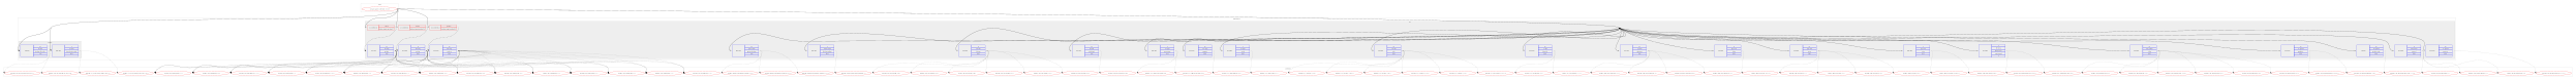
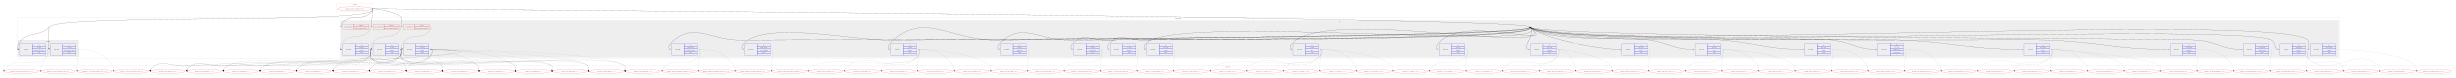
  digraph {
    compound=true
    concentrate=true
    fontname="PT Serif"
    fontsize=10
    newrank=true
    rankdir=TB
    ranksep=1.5
    node [color=red fontname="PT Serif" fontsize=10]
    edge [arrowhead=vee fontname="PT Serif" headport=w style=dotted tailport=e weight=100]
    n1 [label="portage://games-util/lutris-0.5.2.2" width=4]
    n2 [color=blue label=<<TABLE BORDER="0" CELLBORDER="1" CELLSPACING="0" CELLPADDING="4" WIDTH="220"><TR><TD ROWSPAN="6" CELLPADDING="30">pack_dep</TD></TR><TR><TD WIDTH="110">no</TD></TR><TR><TD>dev-util</TD></TR><TR><TD>desktop-file-utils</TD></TR><TR><TD>none</TD></TR><TR><TD></TD></TR></TABLE>> shape=none]
    n3 [color=blue label=<<TABLE BORDER="0" CELLBORDER="1" CELLSPACING="0" CELLPADDING="4" WIDTH="220"><TR><TD ROWSPAN="6" CELLPADDING="30">pack_dep</TD></TR><TR><TD WIDTH="110">no</TD></TR><TR><TD>x11-misc</TD></TR><TR><TD>shared-mime-info</TD></TR><TR><TD>none</TD></TR><TR><TD></TD></TR></TABLE>> shape=none]
    n4 [color=blue label=<<TABLE BORDER="0" CELLBORDER="1" CELLSPACING="0" CELLPADDING="4" WIDTH="220"><TR><TD ROWSPAN="6" CELLPADDING="30">pack_dep</TD></TR><TR><TD WIDTH="110">no</TD></TR><TR><TD>dev-lang</TD></TR><TR><TD>python</TD></TR><TR><TD>none</TD></TR><TR><TD></TD></TR></TABLE>> shape=none]
    n5 [label=<<TABLE BORDER="0" CELLBORDER="1" CELLSPACING="0" CELLPADDING="4"><TR><TD ROWSPAN="3" CELLPADDING="10">use_conditional</TD></TR><TR><TD>positive</TD></TR><TR><TD>python_targets_python3_5</TD></TR></TABLE>> shape=none]
    n6 [color=blue label=<<TABLE BORDER="0" CELLBORDER="1" CELLSPACING="0" CELLPADDING="4" WIDTH="220"><TR><TD ROWSPAN="6" CELLPADDING="30">pack_dep</TD></TR><TR><TD WIDTH="110">no</TD></TR><TR><TD>dev-lang</TD></TR><TR><TD>python</TD></TR><TR><TD>none</TD></TR><TR><TD></TD></TR></TABLE>> shape=none]
    n7 [label=<<TABLE BORDER="0" CELLBORDER="1" CELLSPACING="0" CELLPADDING="4"><TR><TD ROWSPAN="3" CELLPADDING="10">use_conditional</TD></TR><TR><TD>positive</TD></TR><TR><TD>python_targets_python3_6</TD></TR></TABLE>> shape=none]
    n8 [color=blue label=<<TABLE BORDER="0" CELLBORDER="1" CELLSPACING="0" CELLPADDING="4" WIDTH="220"><TR><TD ROWSPAN="6" CELLPADDING="30">pack_dep</TD></TR><TR><TD WIDTH="110">no</TD></TR><TR><TD>dev-lang</TD></TR><TR><TD>python</TD></TR><TR><TD>none</TD></TR><TR><TD></TD></TR></TABLE>> shape=none]
    n9 [label=<<TABLE BORDER="0" CELLBORDER="1" CELLSPACING="0" CELLPADDING="4"><TR><TD ROWSPAN="3" CELLPADDING="10">use_conditional</TD></TR><TR><TD>positive</TD></TR><TR><TD>python_targets_python3_7</TD></TR></TABLE>> shape=none]
    n10 [color=blue label=<<TABLE BORDER="0" CELLBORDER="1" CELLSPACING="0" CELLPADDING="4" WIDTH="220"><TR><TD ROWSPAN="6" CELLPADDING="30">pack_dep</TD></TR><TR><TD WIDTH="110">no</TD></TR><TR><TD>app-arch</TD></TR><TR><TD>cabextract</TD></TR><TR><TD>none</TD></TR><TR><TD></TD></TR></TABLE>> shape=none]
    n11 [color=blue label=<<TABLE BORDER="0" CELLBORDER="1" CELLSPACING="0" CELLPADDING="4" WIDTH="220"><TR><TD ROWSPAN="6" CELLPADDING="30">pack_dep</TD></TR><TR><TD WIDTH="110">no</TD></TR><TR><TD>app-arch</TD></TR><TR><TD>p7zip</TD></TR><TR><TD>none</TD></TR><TR><TD></TD></TR></TABLE>> shape=none]
    n12 [color=blue label=<<TABLE BORDER="0" CELLBORDER="1" CELLSPACING="0" CELLPADDING="4" WIDTH="220"><TR><TD ROWSPAN="6" CELLPADDING="30">pack_dep</TD></TR><TR><TD WIDTH="110">no</TD></TR><TR><TD>app-arch</TD></TR><TR><TD>unrar</TD></TR><TR><TD>none</TD></TR><TR><TD></TD></TR></TABLE>> shape=none]
    n13 [color=blue label=<<TABLE BORDER="0" CELLBORDER="1" CELLSPACING="0" CELLPADDING="4" WIDTH="220"><TR><TD ROWSPAN="6" CELLPADDING="30">pack_dep</TD></TR><TR><TD WIDTH="110">no</TD></TR><TR><TD>app-arch</TD></TR><TR><TD>unzip</TD></TR><TR><TD>none</TD></TR><TR><TD></TD></TR></TABLE>> shape=none]
    n14 [color=blue label=<<TABLE BORDER="0" CELLBORDER="1" CELLSPACING="0" CELLPADDING="4" WIDTH="220"><TR><TD ROWSPAN="6" CELLPADDING="30">pack_dep</TD></TR><TR><TD WIDTH="110">no</TD></TR><TR><TD>dev-lang</TD></TR><TR><TD>python-exec</TD></TR><TR><TD>greaterequal</TD></TR><TR><TD>2</TD></TR></TABLE>> shape=none]
    n15 [color=blue label=<<TABLE BORDER="0" CELLBORDER="1" CELLSPACING="0" CELLPADDING="4" WIDTH="220"><TR><TD ROWSPAN="6" CELLPADDING="30">pack_dep</TD></TR><TR><TD WIDTH="110">no</TD></TR><TR><TD>dev-python</TD></TR><TR><TD>pillow</TD></TR><TR><TD>none</TD></TR><TR><TD></TD></TR></TABLE>> shape=none]
    n16 [color=blue label=<<TABLE BORDER="0" CELLBORDER="1" CELLSPACING="0" CELLPADDING="4" WIDTH="220"><TR><TD ROWSPAN="6" CELLPADDING="30">pack_dep</TD></TR><TR><TD WIDTH="110">no</TD></TR><TR><TD>dev-python</TD></TR><TR><TD>pygobject</TD></TR><TR><TD>none</TD></TR><TR><TD></TD></TR></TABLE>> shape=none]
    n17 [color=blue label=<<TABLE BORDER="0" CELLBORDER="1" CELLSPACING="0" CELLPADDING="4" WIDTH="220"><TR><TD ROWSPAN="6" CELLPADDING="30">pack_dep</TD></TR><TR><TD WIDTH="110">no</TD></TR><TR><TD>dev-python</TD></TR><TR><TD>python-evdev</TD></TR><TR><TD>none</TD></TR><TR><TD></TD></TR></TABLE>> shape=none]
    n18 [color=blue label=<<TABLE BORDER="0" CELLBORDER="1" CELLSPACING="0" CELLPADDING="4" WIDTH="220"><TR><TD ROWSPAN="6" CELLPADDING="30">pack_dep</TD></TR><TR><TD WIDTH="110">no</TD></TR><TR><TD>dev-python</TD></TR><TR><TD>pyyaml</TD></TR><TR><TD>none</TD></TR><TR><TD></TD></TR></TABLE>> shape=none]
    n19 [color=blue label=<<TABLE BORDER="0" CELLBORDER="1" CELLSPACING="0" CELLPADDING="4" WIDTH="220"><TR><TD ROWSPAN="6" CELLPADDING="30">pack_dep</TD></TR><TR><TD WIDTH="110">no</TD></TR><TR><TD>dev-python</TD></TR><TR><TD>requests</TD></TR><TR><TD>none</TD></TR><TR><TD></TD></TR></TABLE>> shape=none]
    n20 [color=blue label=<<TABLE BORDER="0" CELLBORDER="1" CELLSPACING="0" CELLPADDING="4" WIDTH="220"><TR><TD ROWSPAN="6" CELLPADDING="30">pack_dep</TD></TR><TR><TD WIDTH="110">no</TD></TR><TR><TD>gnome-base</TD></TR><TR><TD>gnome-desktop</TD></TR><TR><TD>none</TD></TR><TR><TD></TD></TR></TABLE>> shape=none]
    n21 [color=blue label=<<TABLE BORDER="0" CELLBORDER="1" CELLSPACING="0" CELLPADDING="4" WIDTH="220"><TR><TD ROWSPAN="6" CELLPADDING="30">pack_dep</TD></TR><TR><TD WIDTH="110">no</TD></TR><TR><TD>media-sound</TD></TR><TR><TD>fluid-soundfont</TD></TR><TR><TD>none</TD></TR><TR><TD></TD></TR></TABLE>> shape=none]
    n22 [color=blue label=<<TABLE BORDER="0" CELLBORDER="1" CELLSPACING="0" CELLPADDING="4" WIDTH="220"><TR><TD ROWSPAN="6" CELLPADDING="30">pack_dep</TD></TR><TR><TD WIDTH="110">no</TD></TR><TR><TD>net-libs</TD></TR><TR><TD>libsoup</TD></TR><TR><TD>none</TD></TR><TR><TD></TD></TR></TABLE>> shape=none]
    n23 [color=blue label=<<TABLE BORDER="0" CELLBORDER="1" CELLSPACING="0" CELLPADDING="4" WIDTH="220"><TR><TD ROWSPAN="6" CELLPADDING="30">pack_dep</TD></TR><TR><TD WIDTH="110">no</TD></TR><TR><TD>net-libs</TD></TR><TR><TD>webkit-gtk</TD></TR><TR><TD>none</TD></TR><TR><TD></TD></TR></TABLE>> shape=none]
    n24 [color=blue label=<<TABLE BORDER="0" CELLBORDER="1" CELLSPACING="0" CELLPADDING="4" WIDTH="220"><TR><TD ROWSPAN="6" CELLPADDING="30">pack_dep</TD></TR><TR><TD WIDTH="110">no</TD></TR><TR><TD>x11-apps</TD></TR><TR><TD>mesa-progs</TD></TR><TR><TD>none</TD></TR><TR><TD></TD></TR></TABLE>> shape=none]
    n25 [color=blue label=<<TABLE BORDER="0" CELLBORDER="1" CELLSPACING="0" CELLPADDING="4" WIDTH="220"><TR><TD ROWSPAN="6" CELLPADDING="30">pack_dep</TD></TR><TR><TD WIDTH="110">no</TD></TR><TR><TD>x11-apps</TD></TR><TR><TD>xgamma</TD></TR><TR><TD>none</TD></TR><TR><TD></TD></TR></TABLE>> shape=none]
    n26 [color=blue label=<<TABLE BORDER="0" CELLBORDER="1" CELLSPACING="0" CELLPADDING="4" WIDTH="220"><TR><TD ROWSPAN="6" CELLPADDING="30">pack_dep</TD></TR><TR><TD WIDTH="110">no</TD></TR><TR><TD>x11-apps</TD></TR><TR><TD>xrandr</TD></TR><TR><TD>none</TD></TR><TR><TD></TD></TR></TABLE>> shape=none]
    n27 [color=blue label=<<TABLE BORDER="0" CELLBORDER="1" CELLSPACING="0" CELLPADDING="4" WIDTH="220"><TR><TD ROWSPAN="6" CELLPADDING="30">pack_dep</TD></TR><TR><TD WIDTH="110">no</TD></TR><TR><TD>x11-libs</TD></TR><TR><TD>gtk+</TD></TR><TR><TD>none</TD></TR><TR><TD></TD></TR></TABLE>> shape=none]
    n28 [color=blue label=<<TABLE BORDER="0" CELLBORDER="1" CELLSPACING="0" CELLPADDING="4" WIDTH="220"><TR><TD ROWSPAN="6" CELLPADDING="30">pack_dep</TD></TR><TR><TD WIDTH="110">no</TD></TR><TR><TD>x11-libs</TD></TR><TR><TD>libnotify</TD></TR><TR><TD>none</TD></TR><TR><TD></TD></TR></TABLE>> shape=none]
    n29 [label="portage://dev-lang/python-2.1.15" width=4]
    n30 [label="portage://dev-lang/python-2.7.16" width=4]
    n31 [label="portage://dev-lang/python-2.7.17" width=4]
    n32 [label="portage://dev-lang/python-3.5.5" width=4]
    n33 [label="portage://dev-lang/python-3.5.7" width=4]
    n34 [label="portage://dev-lang/python-3.5.9" width=4]
    n35 [label="portage://dev-lang/python-3.6.5" width=4]
    n36 [label="portage://dev-lang/python-3.6.8" width=4]
    n37 [label="portage://dev-lang/python-3.6.9" width=4]
    n38 [label="portage://dev-lang/python-3.7.2" width=4]
    n39 [label="portage://dev-lang/python-3.7.3" width=4]
-   n40 [label="portage://dev-lang/python-3.7.4-r1" width=4]
    n41 [label="portage://dev-lang/python-3.7.5" width=4]
    n42 [label="portage://dev-lang/python-3.7.5-r1" width=4]
    n43 [label="portage://dev-lang/python-3.8.0" width=4]
    n44 [label="portage://dev-util/desktop-file-utils-0.23" width=4]
    n45 [label="portage://dev-util/desktop-file-utils-0.24" width=4]
    n46 [label="portage://x11-misc/shared-mime-info-1.10" width=4]
    n47 [label="portage://x11-misc/shared-mime-info-1.10-r1" width=4]
    n48 [label="portage://app-arch/cabextract-1.8" width=4]
    n49 [label="portage://app-arch/cabextract-1.9-r2" width=4]
    n50 [label="portage://app-arch/cabextract-1.9.1" width=4]
    n51 [label="portage://app-arch/cabextract-9999" width=4]
    n52 [label="portage://app-arch/p7zip-16.02-r4" width=4]
    n53 [label="portage://app-arch/unrar-5.7.5" width=4]
    n54 [label="portage://app-arch/unrar-5.8.1" width=4]
    n55 [label="portage://app-arch/unrar-5.8.2" width=4]
    n56 [label="portage://app-arch/unrar-5.8.3" width=4]
    n57 [label="portage://app-arch/unzip-6.0_p23-r2" width=4]
    n58 [label="portage://app-arch/unzip-6.0_p25" width=4]
    n59 [label="portage://dev-lang/python-exec-2.4.6-r1" width=4]
    n60 [label="portage://dev-lang/python-exec-9999" width=4]
    n61 [label="portage://dev-python/pillow-3.4.2-r1" width=4]
    n62 [label="portage://dev-python/pillow-5.4.1" width=4]
    n63 [label="portage://dev-python/pillow-6.0.0" width=4]
    n64 [label="portage://dev-python/pillow-6.1.0" width=4]
    n65 [label="portage://dev-python/pillow-6.2.0" width=4]
    n66 [label="portage://dev-python/pillow-6.2.1" width=4]
    n67 [label="portage://dev-python/pygobject-2.28.6-r55" width=4]
    n68 [label="portage://dev-python/pygobject-3.28.3" width=4]
    n69 [label="portage://dev-python/python-evdev-1.1.2-r1" width=4]
    n70 [label="portage://dev-python/pyyaml-3.12" width=4]
    n71 [label="portage://dev-python/pyyaml-3.13" width=4]
    n72 [label="portage://dev-python/pyyaml-5.1" width=4]
    n73 [label="portage://dev-python/requests-2.21.0-r1" width=4]
    n74 [label="portage://gnome-base/gnome-desktop-2.32.1-r2" width=4]
    n75 [label="portage://gnome-base/gnome-desktop-3.30.2.3" width=4]
    n76 [label="portage://gnome-base/gnome-desktop-3.32.2" width=4]
    n77 [label="portage://media-sound/fluid-soundfont-3.1" width=4]
    n78 [label="portage://net-libs/libsoup-2.58.2" width=4]
    n79 [label="portage://net-libs/libsoup-2.62.3" width=4]
    n80 [label="portage://net-libs/libsoup-2.64.2" width=4]
    n81 [label="portage://net-libs/libsoup-2.66.2" width=4]
    n82 [label="portage://net-libs/libsoup-2.66.3" width=4]
    n83 [label="portage://net-libs/libsoup-2.66.4" width=4]
    n84 [label="portage://net-libs/webkit-gtk-2.24.4" width=4]
    n85 [label="portage://x11-apps/mesa-progs-8.4.0" width=4]
    n86 [label="portage://x11-apps/mesa-progs-9999" width=4]
    n87 [label="portage://x11-apps/xgamma-1.0.6" width=4]
    n88 [label="portage://x11-libs/sound+-2.24.32-r1" width=4]
    n89 [label="portage://x11-libs/gtk+-3.24.1" width=4]
    n90 [label="portage://x11-libs/gtk+-3.24.10" width=4]
    n91 [label="portage://x11-libs/gtk+-3.24.11" width=4]
    n92 [label="portage://x11-libs/gtk+-3.24.4-r1" width=4]
    n93 [label="portage://x11-libs/gtk+-3.24.8" width=4]
    n94 [label="portage://x11-apps/xrandr-1.5.1" width=4]
    n95 [label="portage://x11-libs/libnotify-0.7.7-r1" width=4]
    n96 [label="portage://x11-libs/libnotify-0.7.8" width=4]
    subgraph cluster_1 {
      color=gray
      label=<<i>ebuild</i>>
      rank=same
      n1
    }
    subgraph cluster_2 {
      color=gray
      label=<<i>dependencies</i>>
      subgraph cluster_3 {
        color=gray
        fillcolor="#eeeeee"
        label=<<i>compile</i>>
        style=filled
        subgraph sub_4 {
          color=gray
          fillcolor="#eeeeee"
          label=<<i>compile</i>>
          style=filled
          n2
        }
        subgraph sub_5 {
          color=gray
          fillcolor="#eeeeee"
          label=<<i>compile</i>>
          style=filled
          n3
        }
      }
      subgraph cluster_6 {
        color=gray
        fillcolor="#eeeeee"
        label=<<i>compile and run</i>>
        style=filled
      }
      subgraph cluster_7 {
        color=gray
        fillcolor="#eeeeee"
        label=<<i>run</i>>
        style=filled
        subgraph sub_8 {
          color=gray
          fillcolor="#eeeeee"
          label=<<i>run</i>>
          style=filled
          n5
          subgraph sub_9 {
            color=gray
            fillcolor="#eeeeee"
            label=<<i>run</i>>
            style=filled
            n4
          }
        }
        subgraph sub_10 {
          color=gray
          fillcolor="#eeeeee"
          label=<<i>run</i>>
          style=filled
          n7
          subgraph sub_11 {
            color=gray
            fillcolor="#eeeeee"
            label=<<i>run</i>>
            style=filled
            n6
          }
        }
        subgraph sub_12 {
          color=gray
          fillcolor="#eeeeee"
          label=<<i>run</i>>
          style=filled
          n9
          subgraph sub_13 {
            color=gray
            fillcolor="#eeeeee"
            label=<<i>run</i>>
            style=filled
            n8
          }
        }
        subgraph sub_14 {
          color=gray
          fillcolor="#eeeeee"
          label=<<i>run</i>>
          style=filled
          n10
        }
        subgraph sub_15 {
          color=gray
          fillcolor="#eeeeee"
          label=<<i>run</i>>
          style=filled
          n11
        }
        subgraph sub_16 {
          color=gray
          fillcolor="#eeeeee"
          label=<<i>run</i>>
          style=filled
          n12
        }
        subgraph sub_17 {
          color=gray
          fillcolor="#eeeeee"
          label=<<i>run</i>>
          style=filled
          n13
        }
        subgraph sub_18 {
          color=gray
          fillcolor="#eeeeee"
          label=<<i>run</i>>
          style=filled
          n14
        }
        subgraph sub_19 {
          color=gray
          fillcolor="#eeeeee"
          label=<<i>run</i>>
          style=filled
          n15
        }
        subgraph sub_20 {
          color=gray
          fillcolor="#eeeeee"
          label=<<i>run</i>>
          style=filled
          n16
        }
        subgraph sub_21 {
          color=gray
          fillcolor="#eeeeee"
          label=<<i>run</i>>
          style=filled
          n17
        }
        subgraph sub_22 {
          color=gray
          fillcolor="#eeeeee"
          label=<<i>run</i>>
          style=filled
          n18
        }
        subgraph sub_23 {
          color=gray
          fillcolor="#eeeeee"
          label=<<i>run</i>>
          style=filled
          n19
        }
        subgraph sub_24 {
          color=gray
          fillcolor="#eeeeee"
          label=<<i>run</i>>
          style=filled
          n20
        }
        subgraph sub_25 {
          color=gray
          fillcolor="#eeeeee"
          label=<<i>run</i>>
          style=filled
          n21
        }
        subgraph sub_26 {
          color=gray
          fillcolor="#eeeeee"
          label=<<i>run</i>>
          style=filled
          n22
        }
        subgraph sub_27 {
          color=gray
          fillcolor="#eeeeee"
          label=<<i>run</i>>
          style=filled
          n23
        }
        subgraph sub_28 {
          color=gray
          fillcolor="#eeeeee"
          label=<<i>run</i>>
          style=filled
          n24
        }
        subgraph sub_29 {
          color=gray
          fillcolor="#eeeeee"
          label=<<i>run</i>>
          style=filled
          n25
        }
        subgraph sub_30 {
          color=gray
          fillcolor="#eeeeee"
          label=<<i>run</i>>
          style=filled
          n26
        }
        subgraph sub_31 {
          color=gray
          fillcolor="#eeeeee"
          label=<<i>run</i>>
          style=filled
          n27
        }
        subgraph sub_32 {
          color=gray
          fillcolor="#eeeeee"
          label=<<i>run</i>>
          style=filled
          n28
        }
      }
    }
    subgraph cluster_33 {
      color=gray
      label=<<i>candidates</i>>
      rank=same
      subgraph sub_34 {
        color=black
        label=<<i>candidates</i>>
        nodesep=1
        rank=same
        n29
        n30
        n31
        n32
        n33
        n34
        n35
        n36
        n37
        n38
        n39
-       n40
        n41
        n42
        n43
      }
      subgraph sub_35 {
        color=black
        label=<<i>candidates</i>>
        nodesep=1
        rank=same
        n44
        n45
      }
      subgraph sub_36 {
        color=black
        label=<<i>candidates</i>>
        nodesep=1
        rank=same
        n46
        n47
      }
      subgraph sub_37 {
        color=black
        label=<<i>candidates</i>>
        nodesep=1
        rank=same
        n29
        n30
        n31
        n32
        n33
        n34
        n35
        n36
        n37
        n38
        n39
-       n40
        n41
        n42
        n43
      }
      subgraph sub_38 {
        color=black
        label=<<i>candidates</i>>
        nodesep=1
        rank=same
        n29
        n30
        n31
        n32
        n33
        n34
        n35
        n36
        n37
        n38
        n39
-       n40
        n41
        n42
        n43
      }
      subgraph sub_39 {
        color=black
        label=<<i>candidates</i>>
        nodesep=1
        rank=same
        n48
        n49
        n50
        n51
      }
      subgraph sub_40 {
        color=black
        label=<<i>candidates</i>>
        nodesep=1
        rank=same
        n52
      }
      subgraph sub_41 {
        color=black
        label=<<i>candidates</i>>
        nodesep=1
        rank=same
        n53
        n54
        n55
        n56
      }
      subgraph sub_42 {
        color=black
        label=<<i>candidates</i>>
        nodesep=1
        rank=same
        n57
        n58
      }
      subgraph sub_43 {
        color=black
        label=<<i>candidates</i>>
        nodesep=1
        rank=same
        n59
        n60
      }
      subgraph sub_44 {
        color=black
        label=<<i>candidates</i>>
        nodesep=1
        rank=same
        n61
        n62
        n63
        n64
        n65
        n66
      }
      subgraph sub_45 {
        color=black
        label=<<i>candidates</i>>
        nodesep=1
        rank=same
        n67
        n68
      }
      subgraph sub_46 {
        color=black
        label=<<i>candidates</i>>
        nodesep=1
        rank=same
        n69
      }
      subgraph sub_47 {
        color=black
        label=<<i>candidates</i>>
        nodesep=1
        rank=same
        n70
        n71
        n72
      }
      subgraph sub_48 {
        color=black
        label=<<i>candidates</i>>
        nodesep=1
        rank=same
        n73
      }
      subgraph sub_49 {
        color=black
        label=<<i>candidates</i>>
        nodesep=1
        rank=same
        n74
        n75
        n76
      }
      subgraph sub_50 {
        color=black
        label=<<i>candidates</i>>
        nodesep=1
        rank=same
        n77
      }
      subgraph sub_51 {
        color=black
        label=<<i>candidates</i>>
        nodesep=1
        rank=same
        n78
        n79
        n80
        n81
        n82
        n83
      }
      subgraph sub_52 {
        color=black
        label=<<i>candidates</i>>
        nodesep=1
        rank=same
        n84
      }
      subgraph sub_53 {
        color=black
        label=<<i>candidates</i>>
        nodesep=1
        rank=same
        n85
        n86
      }
      subgraph sub_54 {
        color=black
        label=<<i>candidates</i>>
        nodesep=1
        rank=same
        n87
      }
      subgraph sub_55 {
        color=black
        label=<<i>candidates</i>>
        nodesep=1
        rank=same
        n88
        n89
        n90
        n91
        n92
        n93
      }
      subgraph sub_56 {
        color=black
        label=<<i>candidates</i>>
        nodesep=1
        rank=same
        n94
      }
      subgraph sub_57 {
        color=black
        label=<<i>candidates</i>>
        nodesep=1
        rank=same
        n95
        n96
      }
    }
    n1 -> n2 [style=solid weight=20]
    n1 -> n3 [style=solid weight=20]
    n1 -> n5 [arrowhead=odot style=solid weight=20]
    n1 -> n7 [arrowhead=odot style=solid weight=20]
    n1 -> n9 [arrowhead=odot style=solid weight=20]
    n1 -> n10 [arrowhead=odot style=solid weight=20]
    n1 -> n11 [arrowhead=odot style=solid weight=20]
    n1 -> n12 [arrowhead=odot style=solid weight=20]
    n1 -> n13 [arrowhead=odot style=solid weight=20]
    n1 -> n14 [arrowhead=odot style=solid weight=20]
    n1 -> n15 [arrowhead=odot style=solid weight=20]
    n1 -> n16 [arrowhead=odot style=solid weight=20]
    n1 -> n17 [arrowhead=odot style=solid weight=20]
    n1 -> n18 [arrowhead=odot style=solid weight=20]
    n1 -> n19 [arrowhead=odot style=solid weight=20]
    n1 -> n20 [arrowhead=odot style=solid weight=20]
    n1 -> n21 [arrowhead=odot style=solid weight=20]
    n1 -> n22 [arrowhead=odot style=solid weight=20]
    n1 -> n23 [arrowhead=odot style=solid weight=20]
    n1 -> n24 [arrowhead=odot style=solid weight=20]
    n1 -> n25 [arrowhead=odot style=solid weight=20]
    n1 -> n26 [arrowhead=odot style=solid weight=20]
    n1 -> n27 [arrowhead=odot style=solid weight=20]
    n1 -> n28 [arrowhead=odot style=solid weight=20]
    n2 -> n44
    n2 -> n45
    n3 -> n46
    n3 -> n47
    n4 -> n29
    n4 -> n30
    n4 -> n31
    n4 -> n32
    n4 -> n33
    n4 -> n34
    n4 -> n35
    n4 -> n36
    n4 -> n37
    n4 -> n38
    n4 -> n39
-   n4 -> n40
    n4 -> n41
    n4 -> n42
    n4 -> n43
    n5 -> n4 [style=dashed weight=20]
    n6 -> n29
    n6 -> n30
    n6 -> n31
    n6 -> n32
    n6 -> n33
    n6 -> n34
    n6 -> n35
    n6 -> n36
    n6 -> n37
    n6 -> n38
    n6 -> n39
-   n6 -> n40
    n6 -> n41
    n6 -> n42
    n6 -> n43
    n7 -> n6 [style=dashed weight=20]
    n8 -> n29
    n8 -> n30
    n8 -> n31
    n8 -> n32
    n8 -> n33
    n8 -> n34
    n8 -> n35
    n8 -> n36
    n8 -> n37
    n8 -> n38
    n8 -> n39
-   n8 -> n40
    n8 -> n41
    n8 -> n42
    n8 -> n43
    n9 -> n8 [style=dashed weight=20]
    n10 -> n48
    n10 -> n49
    n10 -> n50
    n10 -> n51
    n11 -> n52
    n12 -> n53
    n12 -> n54
    n12 -> n55
    n12 -> n56
    n13 -> n57
    n13 -> n58
    n14 -> n59
    n14 -> n60
    n15 -> n61
    n15 -> n62
    n15 -> n63
    n15 -> n64
    n15 -> n65
    n15 -> n66
    n16 -> n67
    n16 -> n68
    n17 -> n69
    n18 -> n70
    n18 -> n71
    n18 -> n72
    n19 -> n73
    n20 -> n74
    n20 -> n75
    n20 -> n76
    n21 -> n77
    n22 -> n78
    n22 -> n79
    n22 -> n80
    n22 -> n81
    n22 -> n82
    n22 -> n83
    n23 -> n84
    n24 -> n85
    n24 -> n86
    n25 -> n87
    n26 -> n94
    n27 -> n88
    n27 -> n89
    n27 -> n90
    n27 -> n91
    n27 -> n92
    n27 -> n93
    n28 -> n95
    n28 -> n96
  }
